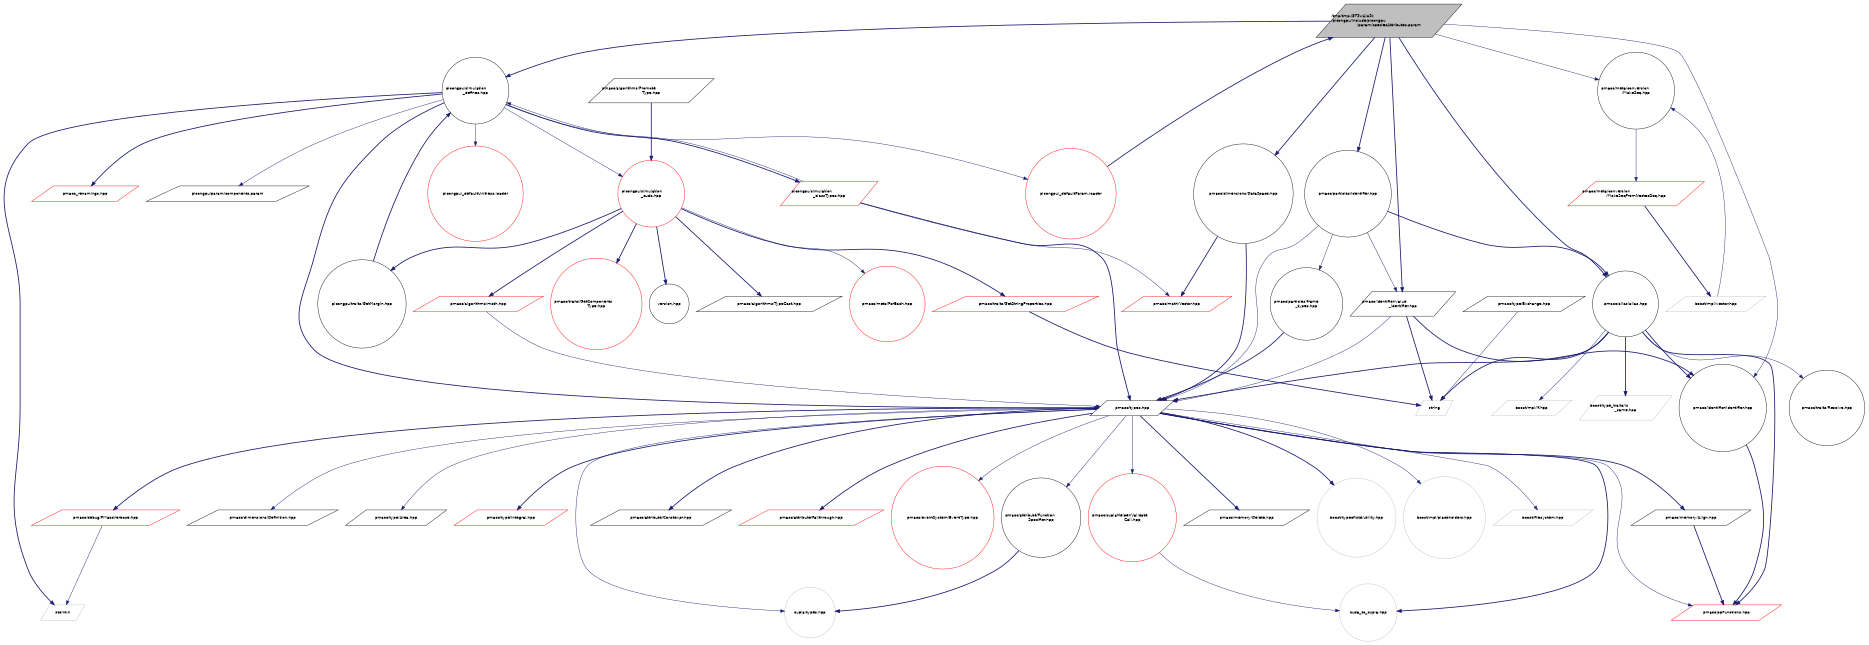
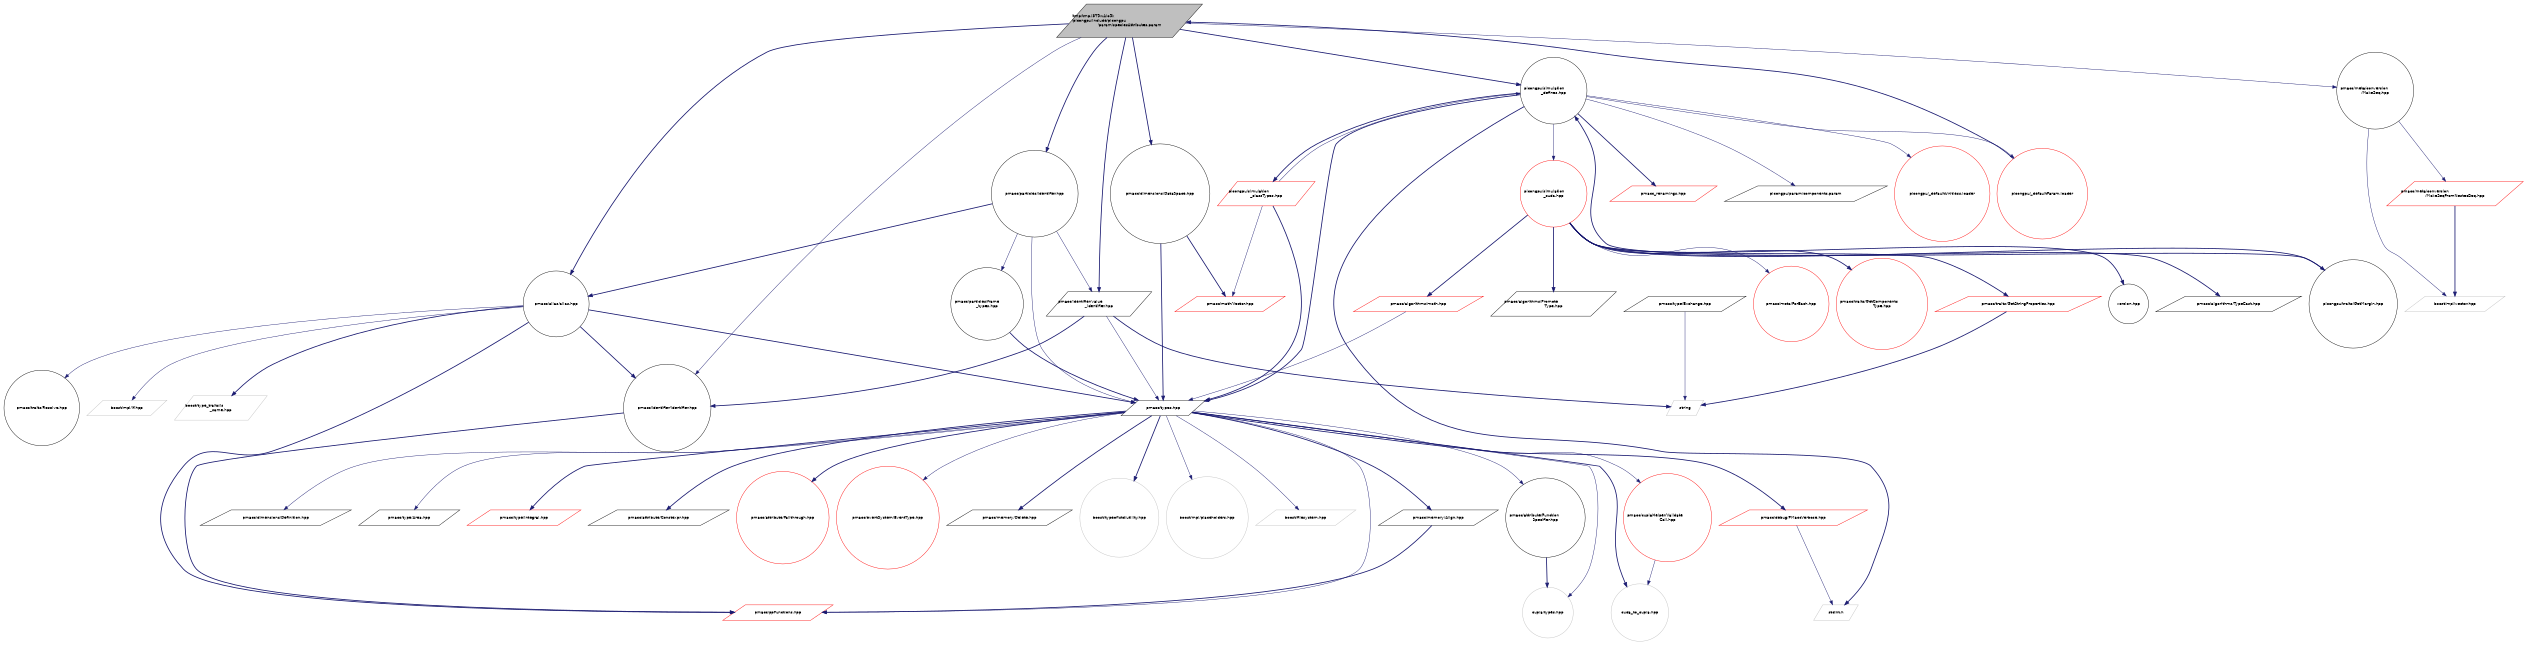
  digraph {
    node [color=black fillcolor=white fontname=Helvetica fontsize=10 shape=parallelogram style=filled]
    edge [color=midnightblue fontname=Helvetica fontsize=10 labelfontname=Helvetica labelfontsize=10 style=bold]
    n1 [fillcolor=grey75 fontcolor=black height=0.2 label="/tmp/tmp.I3T9wAlo9k\l/picongpu/include/picongpu\l/param/speciesAttributes.param" width=0.4]
    n2 [height=0.2 label="picongpu/simulation\l_defines.hpp" shape=circle width=0.4]
    n3 [height=0.2 label="pmacc/particles/Identifier.hpp" shape=circle width=0.4]
    n4 [height=0.2 label="pmacc/identifier/value\l_identifier.hpp" width=0.4]
    n5 [height=0.2 label="pmacc/identifier/identifier.hpp" shape=circle width=0.4]
    n6 [height=0.2 label="pmacc/alias/alias.hpp" shape=circle width=0.4]
    n7 [height=0.2 label="pmacc/meta/conversion\l/MakeSeq.hpp" shape=circle width=0.4]
    n8 [height=0.2 label="pmacc/dimensions/DataSpace.hpp" shape=circle width=0.4]
    n9 [color=grey75 height=0.2 label="stdint.h" width=0.4]
    n10 [height=0.2 label="pmacc/types.hpp" width=0.4]
    n11 [color=red height=0.2 label="picongpu/simulation\l_cuda.hpp" shape=circle width=0.4]
    n12 [color=red height=0.2 label="pmacc_renamings.hpp" width=0.4]
    n13 [color=red height=0.2 label="picongpu/_defaultParam.loader" shape=circle width=0.4]
    n14 [height=0.2 label="picongpu/param/components.param" width=0.4]
    n15 [color=red height=0.2 label="picongpu/simulation\l_classTypes.hpp" width=0.4]
    n16 [color=red height=0.2 label="picongpu/_defaultUnitless.loader" shape=circle width=0.4]
    n17 [height=0.2 label="pmacc/particles/frame\l_types.hpp" shape=circle width=0.4]
    n18 [color=grey75 height=0.2 label=string width=0.4]
    n19 [color=red height=0.2 label="pmacc/ppFunctions.hpp" width=0.4]
    n20 [height=0.2 label="pmacc/traits/Resolve.hpp" shape=circle width=0.4]
    n21 [color=grey75 height=0.2 label="boost/mpl/if.hpp" width=0.4]
    n22 [color=grey75 height=0.2 label="boost/type_traits/is\l_same.hpp" width=0.4]
    n23 [color=grey75 height=0.2 label="boost/mpl/vector.hpp" width=0.4]
    n24 [color=red height=0.2 label="pmacc/meta/conversion\l/MakeSeqFromNestedSeq.hpp" width=0.4]
    n25 [color=red height=0.2 label="pmacc/math/Vector.hpp" width=0.4]
    n26 [color=grey75 height=0.2 label="cupla/types.hpp" shape=circle width=0.4]
    n27 [color=grey75 height=0.2 label="cuda_to_cupla.hpp" shape=circle width=0.4]
    n28 [color=red height=0.2 label="pmacc/debug/PMaccVerbose.hpp" width=0.4]
    n29 [height=0.2 label="pmacc/dimensions/Definition.hpp" width=0.4]
    n30 [height=0.2 label="pmacc/type/Area.hpp" width=0.4]
    n31 [color=red height=0.2 label="pmacc/type/Integral.hpp" width=0.4]
    n32 [height=0.2 label="pmacc/attribute/Function\lSpecifier.hpp" shape=circle width=0.4]
    n33 [height=0.2 label="pmacc/attribute/Constexpr.hpp" width=0.4]
-   n34 [color=red height=0.2 label="pmacc/attribute/Fallthrough.hpp" width=0.4]
+   n34 [color=red height=0.2 label="pmacc/attribute/Fallthrough.hpp" shape=circle width=0.4]
    n35 [color=red height=0.2 label="pmacc/eventSystem/EventType.hpp" shape=circle width=0.4]
    n36 [color=red height=0.2 label="pmacc/cuplaHelper/Validate\lCall.hpp" shape=circle width=0.4]
    n37 [height=0.2 label="pmacc/memory/Align.hpp" width=0.4]
    n38 [height=0.2 label="pmacc/memory/Delete.hpp" width=0.4]
    n39 [color=grey75 height=0.2 label="boost/typeof/std/utility.hpp" shape=circle width=0.4]
    n40 [color=grey75 height=0.2 label="boost/mpl/placeholders.hpp" shape=circle width=0.4]
    n41 [color=grey75 height=0.2 label="boost/filesystem.hpp" width=0.4]
    n42 [height=0.2 label="version.hpp" shape=circle width=0.4]
    n43 [height=0.2 label="pmacc/algorithms/TypeCast.hpp" width=0.4]
    n44 [height=0.2 label="pmacc/algorithms/Promote\lType.hpp" width=0.4]
    n45 [color=red height=0.2 label="pmacc/meta/ForEach.hpp" shape=circle width=0.4]
    n46 [color=red height=0.2 label="pmacc/algorithms/math.hpp" width=0.4]
    n47 [color=red height=0.2 label="pmacc/traits/GetStringProperties.hpp" width=0.4]
    n48 [height=0.2 label="picongpu/traits/GetMargin.hpp" shape=circle width=0.4]
    n49 [color=red height=0.2 label="pmacc/traits/GetComponents\lType.hpp" shape=circle width=0.4]
    n50 [height=0.2 label="pmacc/type/Exchange.hpp" width=0.4]
    n1 -> n2
    n1 -> n3
    n1 -> n4
    n1 -> n5 [style=solid]
    n1 -> n6
    n1 -> n7 [style=solid]
    n1 -> n8
    n2 -> n9
    n2 -> n10
    n2 -> n11 [style=solid]
    n2 -> n12
    n2 -> n13 [style=solid]
    n2 -> n14 [style=solid]
    n2 -> n15
    n2 -> n16 [style=solid]
    n3 -> n4 [style=solid]
    n3 -> n6
    n3 -> n10 [style=solid]
    n3 -> n17 [style=solid]
    n4 -> n5
    n4 -> n10 [style=solid]
    n4 -> n18
    n5 -> n19
    n6 -> n5
    n6 -> n10
-   n6 -> n18
    n6 -> n19
    n6 -> n20 [style=solid]
    n6 -> n21 [style=solid]
    n6 -> n22
-   n23 -> n7 [style=solid]
+   n7 -> n23 [style=solid]
    n7 -> n24 [style=solid]
    n8 -> n10
    n8 -> n25
    n10 -> n19 [style=solid]
    n10 -> n26 [style=solid]
    n10 -> n27
    n10 -> n28
    n10 -> n29 [style=solid]
    n10 -> n30 [style=solid]
    n10 -> n31
    n10 -> n32 [style=solid]
    n10 -> n33
    n10 -> n34
    n10 -> n35 [style=solid]
    n10 -> n36 [style=solid]
    n10 -> n37
    n10 -> n38
    n10 -> n39
    n10 -> n40 [style=solid]
    n10 -> n41 [style=solid]
    n11 -> n42
    n11 -> n43
-   n44 -> n11
+   n11 -> n44
    n11 -> n45 [style=solid]
    n11 -> n46
    n11 -> n47
    n11 -> n48
    n11 -> n49
    n13 -> n1
    n15 -> n2 [style=solid]
    n15 -> n10
    n15 -> n25 [style=solid]
    n17 -> n10
    n24 -> n23
    n28 -> n9 [style=solid]
    n32 -> n26
    n36 -> n27 [style=solid]
    n37 -> n19
    n46 -> n10 [style=solid]
    n47 -> n18
    n48 -> n2
    n50 -> n18 [style=solid]
  }
